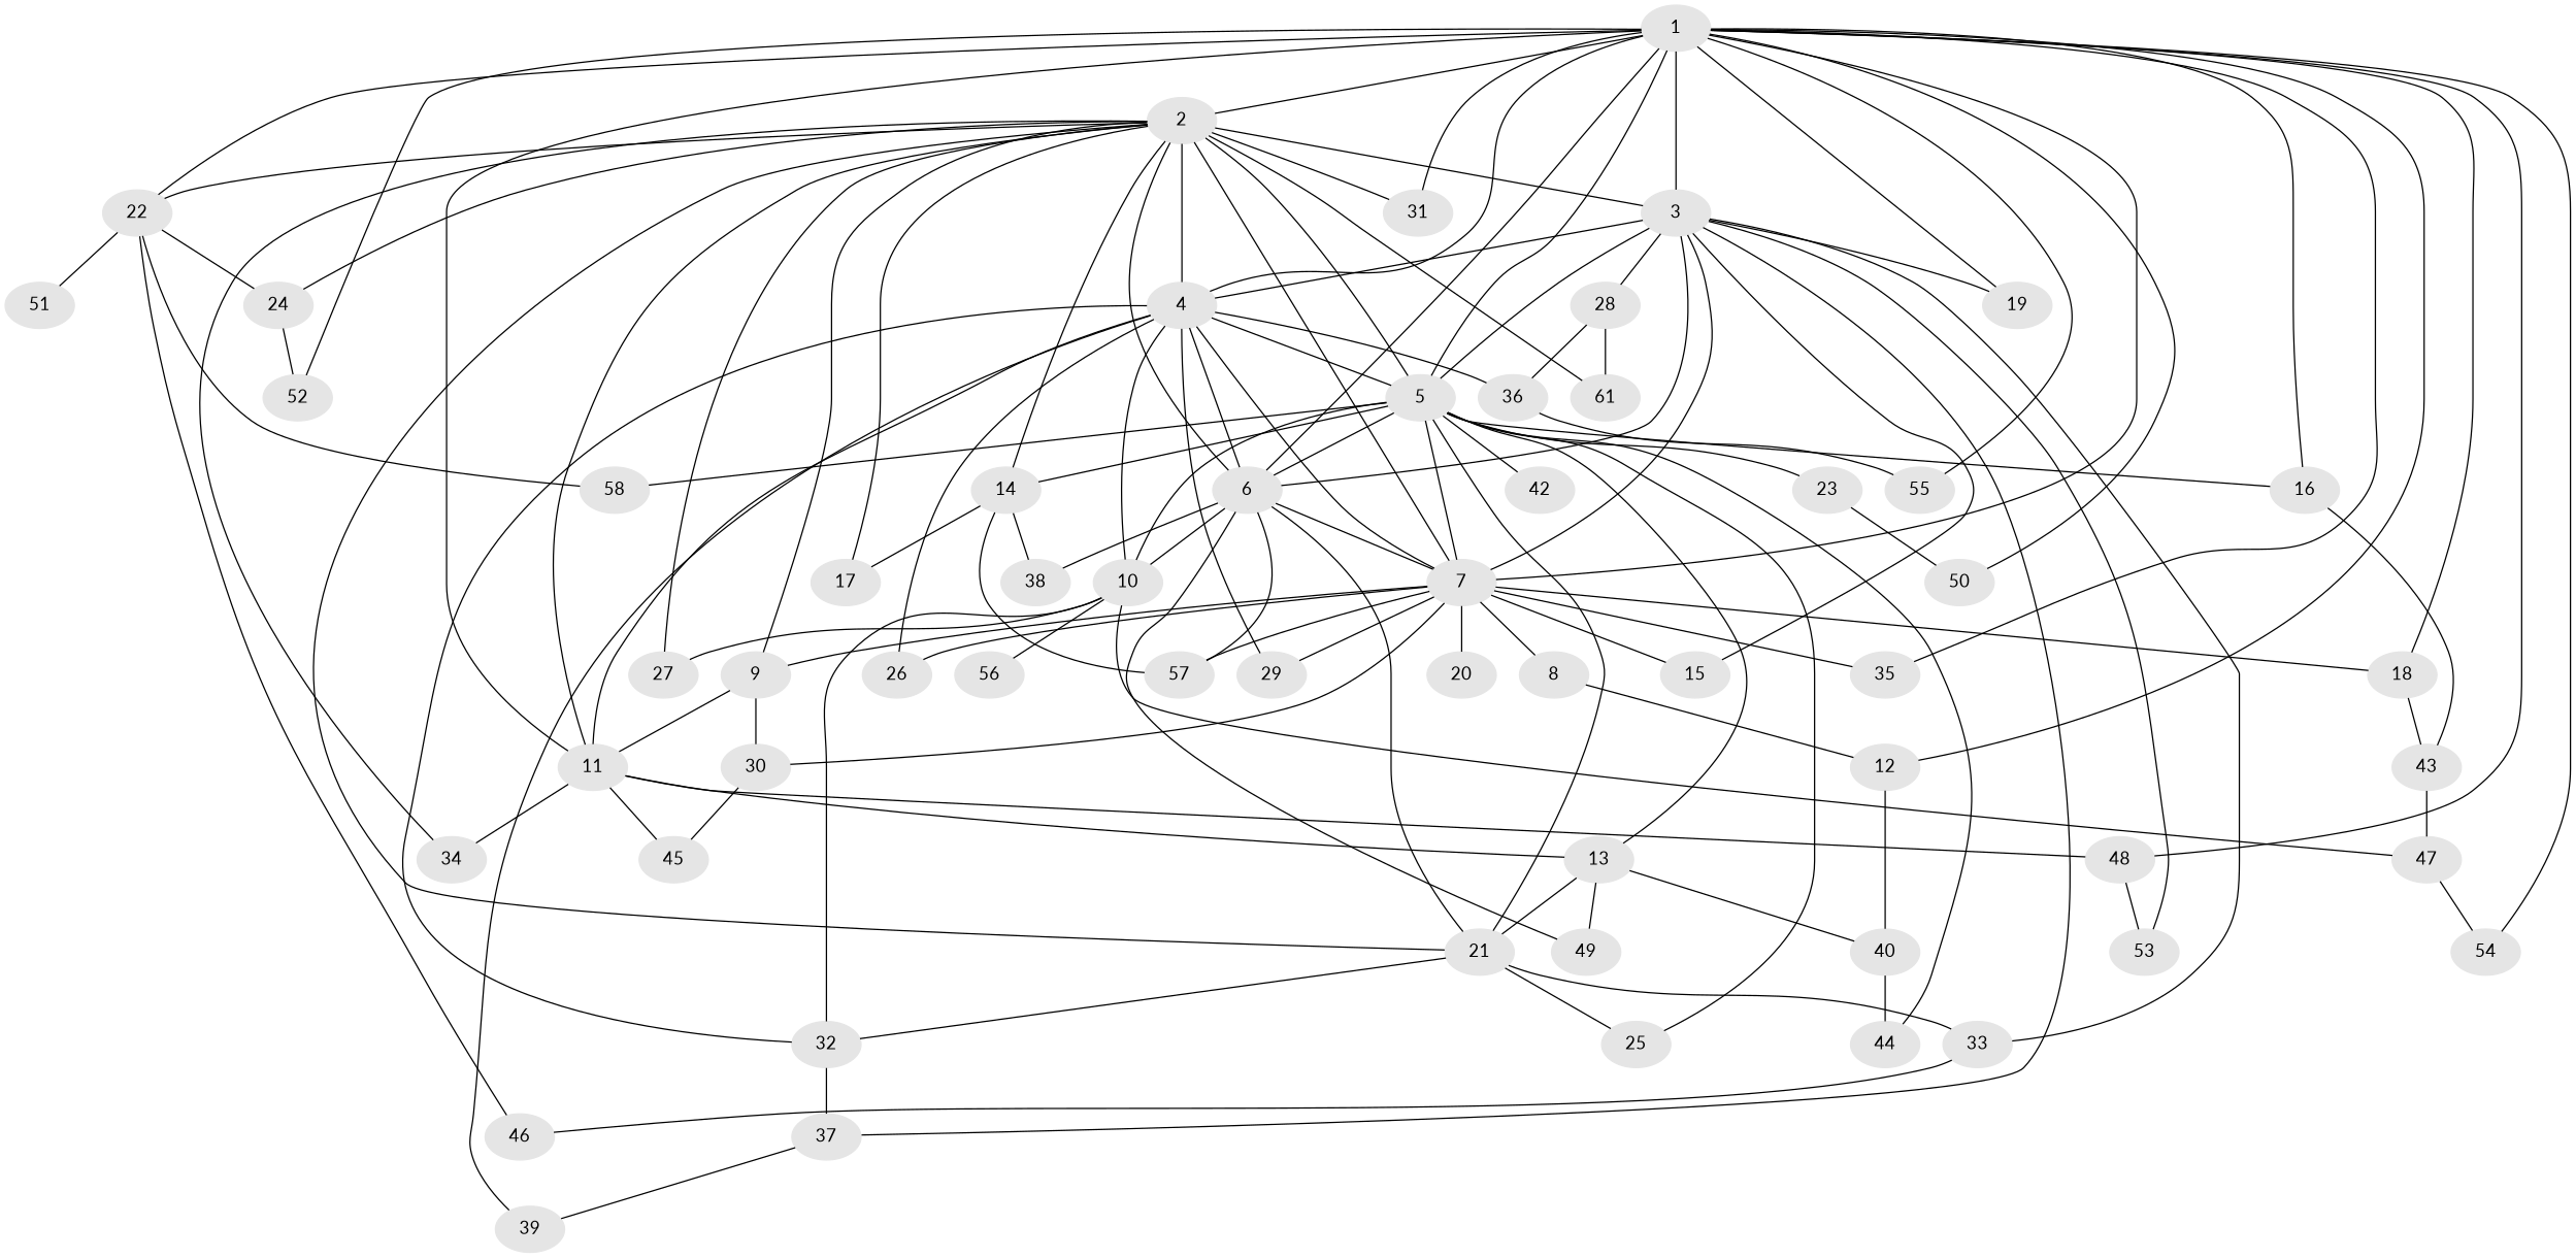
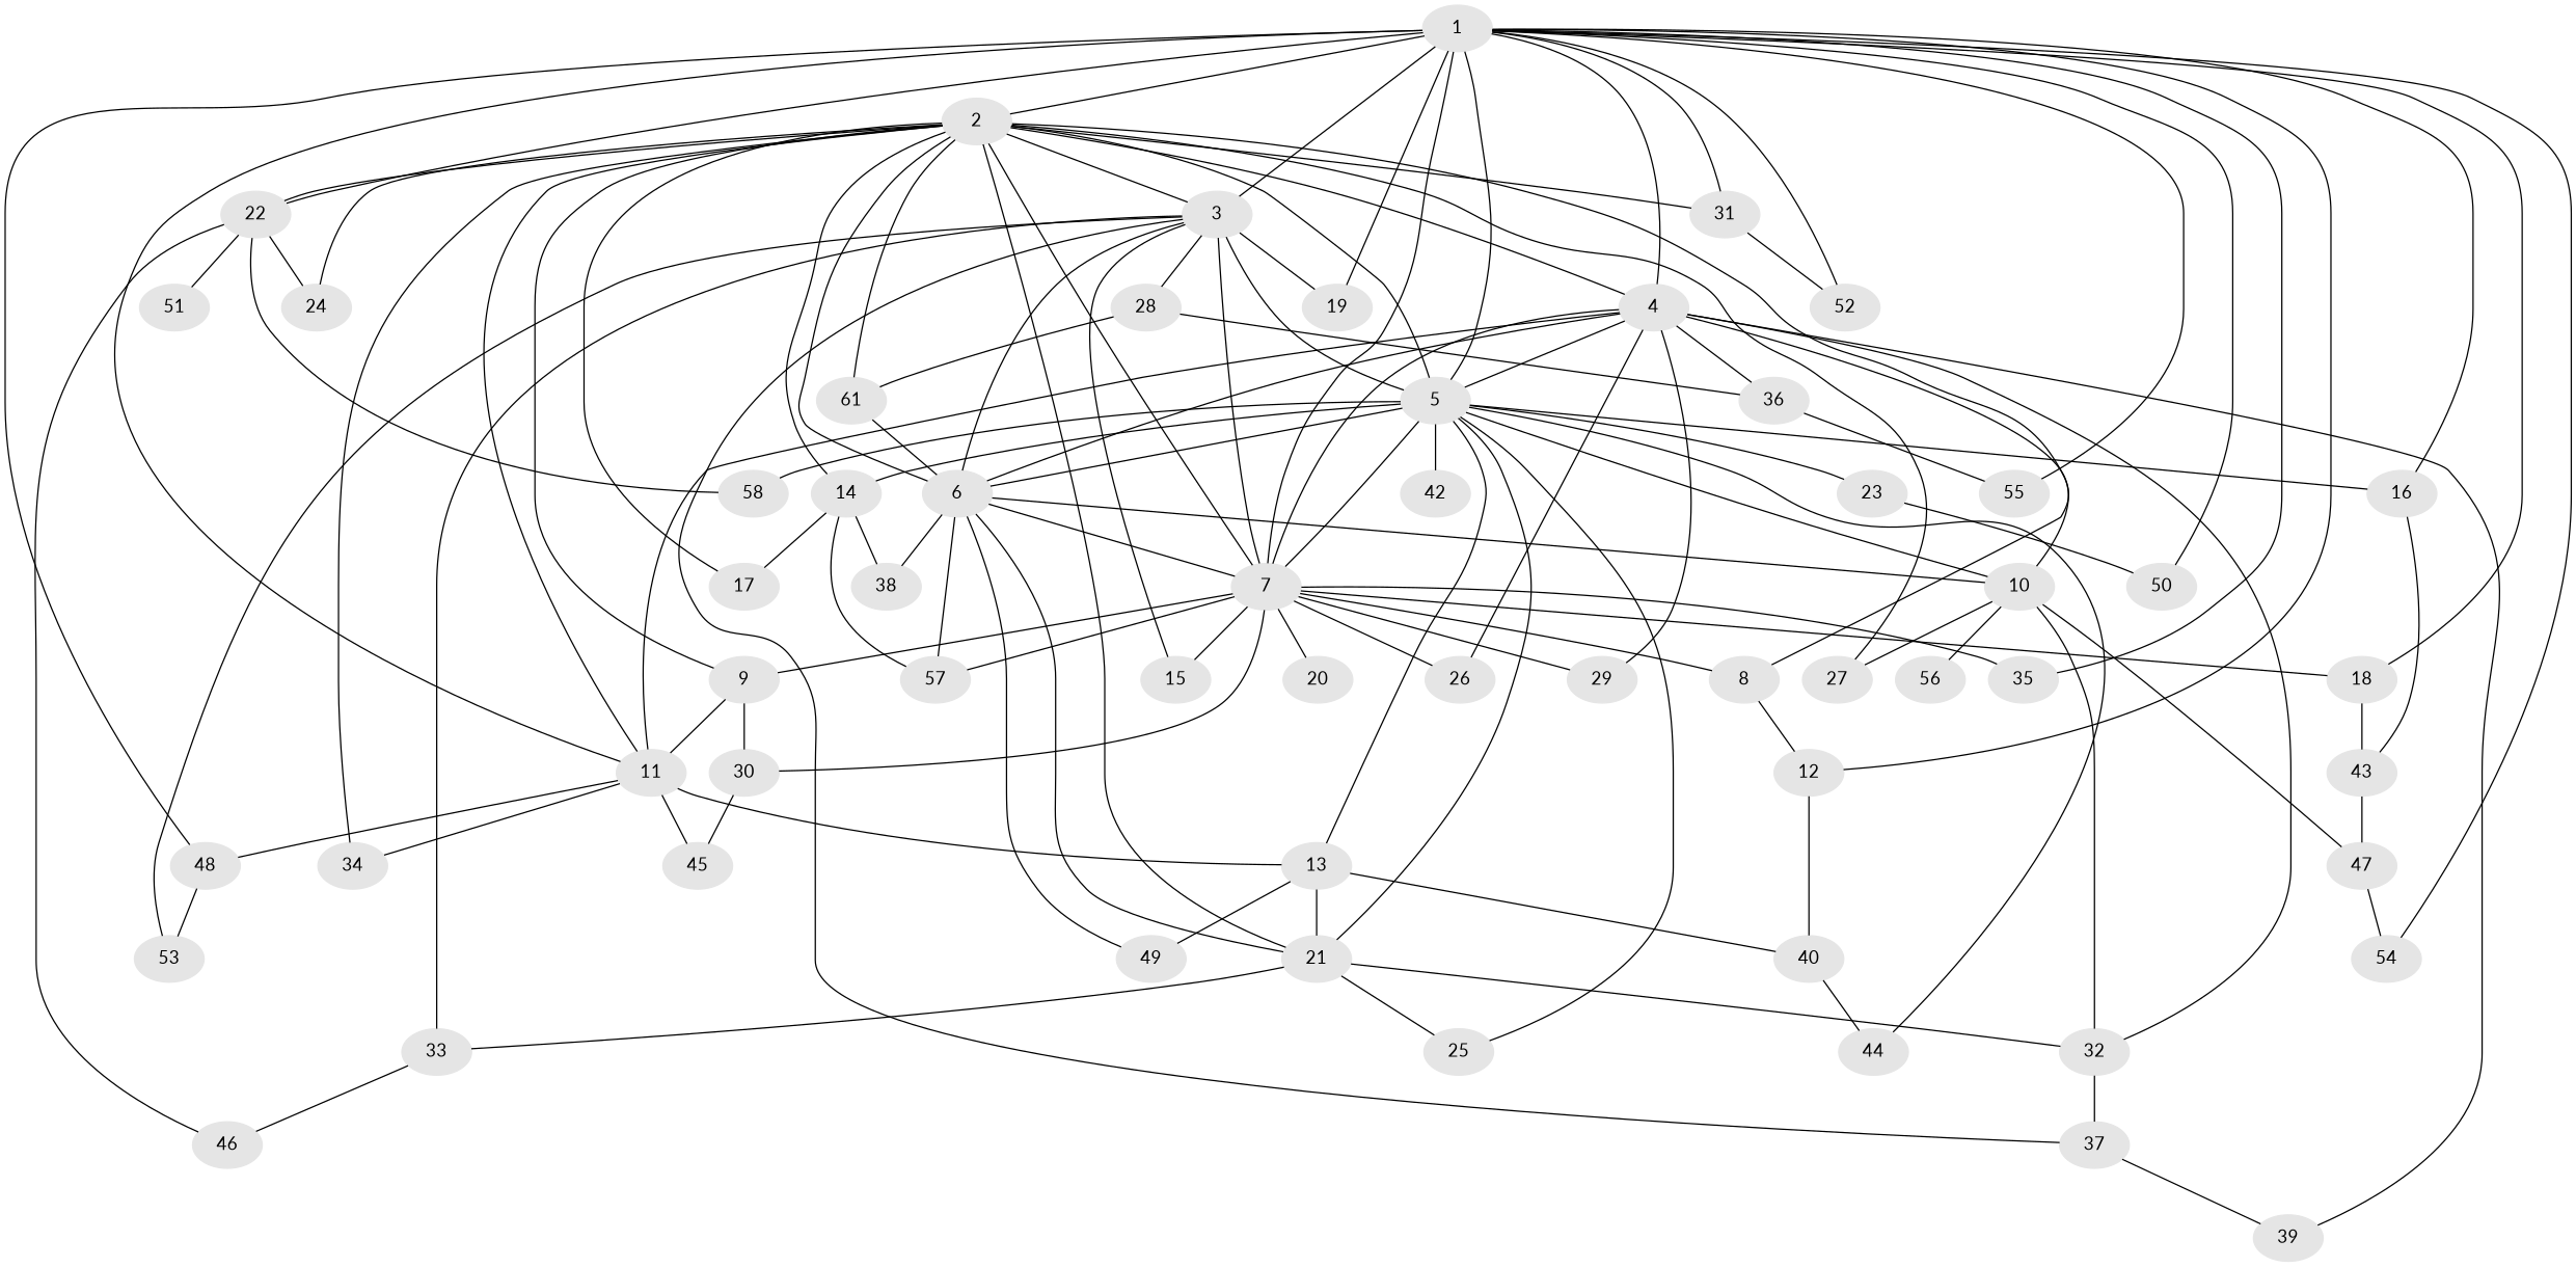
  graph {
    fontname=Lato
    node [color=gray90 fontname=Lato style=filled]
    edge [fontname=Lato weight=1.0]
    1
    2
    3
    4
    5
    6
    7
    11
    12
    16
    18
    19
    22
    31
    35
    48
    50
    52
    54
    55
    8
    9
    14
    17
    21
    24
    27
    34
    n29 [label=61]
    15
    28
    33
    37
    53
    10
    26
    29
    32
    36
    39
    13
    23
    25
    42
    44
    58
    38
    49
    57
    20
    30
    45
    40
    43
    46
    51
    56
    47
    1 -- 2 [weight=2.0]
    1 -- 3 [weight=4.0]
    1 -- 4 [weight=3.0]
    1 -- 5 [weight=2.0]
-   1 -- 6 [weight=2.0]
+   n29 -- 6 [weight=2.0]
    1 -- 7 [weight=4.0]
    1 -- 11 [weight=2.0]
    1 -- 12
    1 -- 16
    1 -- 18
    1 -- 19
    1 -- 22
    1 -- 31
    1 -- 35
    1 -- 48
    1 -- 50
    1 -- 52
    1 -- 54
    1 -- 55
    2 -- 3 [weight=2.0]
    2 -- 4 [weight=2.0]
    2 -- 5
    2 -- 6
    2 -- 7 [weight=2.0]
    2 -- 11
    2 -- 22
    2 -- 31
+   2 -- 8
    2 -- 9
    2 -- 14
    2 -- 17
    2 -- 21
    2 -- 24
    2 -- 27
    2 -- 34
    2 -- n29
-   3 -- 4 [weight=2.0]
    3 -- 5 [weight=3.0]
    3 -- 6 [weight=2.0]
    3 -- 7 [weight=4.0]
    3 -- 19
    3 -- 15
    3 -- 28 [weight=2.0]
    3 -- 33
    3 -- 37
    3 -- 53
    4 -- 5
    4 -- 6
    4 -- 7 [weight=2.0]
    4 -- 11 [weight=3.0]
    4 -- 10
    4 -- 26
    4 -- 29
    4 -- 32
    4 -- 36
    4 -- 39
    5 -- 6
    5 -- 7 [weight=3.0]
    5 -- 16
    5 -- 14
    5 -- 21
    5 -- 10
    5 -- 13
    5 -- 23
    5 -- 25
    5 -- 42
    5 -- 44
    5 -- 58
    6 -- 7 [weight=3.0]
    6 -- 21
    6 -- 10
    6 -- 38
    6 -- 49
    6 -- 57
    7 -- 18
    7 -- 35
    7 -- 8 [weight=2.0]
    7 -- 9
    7 -- 15
    7 -- 26
    7 -- 29
    7 -- 57
    7 -- 20
    7 -- 30 [weight=2.0]
    11 -- 48
    11 -- 34
    11 -- 13
    11 -- 45
    12 -- 40
    16 -- 43
    18 -- 43
    22 -- 24
    22 -- 58
    22 -- 46
    22 -- 51
-   24 -- 52
+   31 -- 52
    48 -- 53
    8 -- 12
    9 -- 11 [weight=2.0]
    9 -- 30 [weight=2.0]
    14 -- 17
    14 -- 38
    14 -- 57
    21 -- 33
    21 -- 32
    21 -- 25
    28 -- n29
    28 -- 36
    33 -- 46
    37 -- 39
    10 -- 27
    10 -- 32
    10 -- 56
    10 -- 47
    32 -- 37
    36 -- 55
    13 -- 21
    13 -- 49
    13 -- 40
    23 -- 50
    30 -- 45
    40 -- 44
    43 -- 47
    47 -- 54
  }
